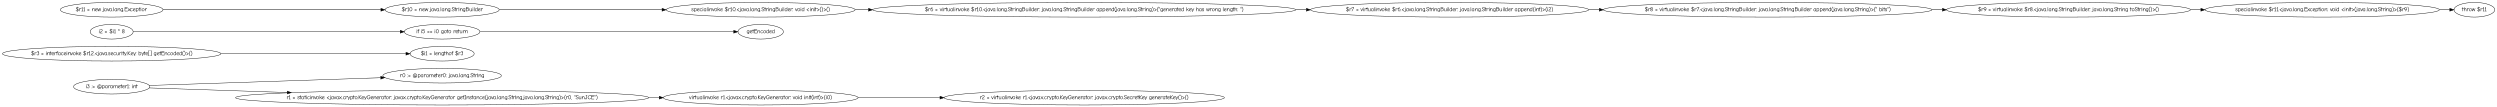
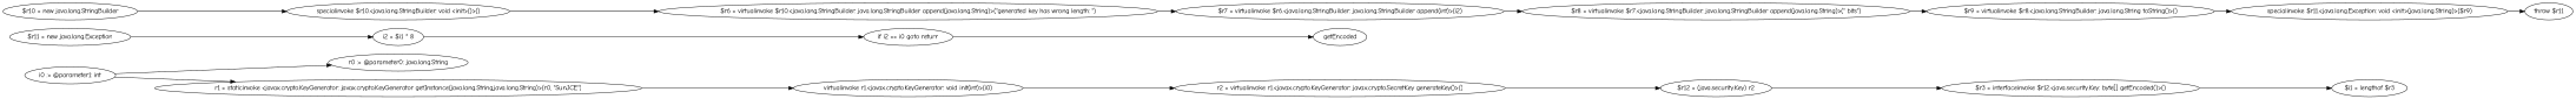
  digraph {
    fontname="Comic Neue"
    rankdir=LR
    node [fontname="Comic Neue"]
    edge [fontname="Comic Neue"]
-   "i0 := @parameter1: int" [label="i3 := @parameter1: int"]
+   "i0 := @parameter1: int"
    "r0 := @parameter0: java.lang.String"
    "r1 = staticinvoke <javax.crypto.KeyGenerator: javax.crypto.KeyGenerator getInstance(java.lang.String,java.lang.String)>(r0, \"SunJCE\")"
    "virtualinvoke r1.<javax.crypto.KeyGenerator: void init(int)>(i0)"
    "r2 = virtualinvoke r1.<javax.crypto.KeyGenerator: javax.crypto.SecretKey generateKey()>()"
+   "$r12 = (java.security.Key) r2"
    "$r3 = interfaceinvoke $r12.<java.security.Key: byte[] getEncoded()>()"
    "$i1 = lengthof $r3"
    "i2 = $i1 * 8"
-   "if i2 == i0 goto return" [label="if i5 == i0 goto return"]
+   "if i2 == i0 goto return"
    n11 [label=getEncoded]
    "$r11 = new java.lang.Exception"
    "$r10 = new java.lang.StringBuilder"
    "specialinvoke $r10.<java.lang.StringBuilder: void <init>()>()"
    "$r6 = virtualinvoke $r10.<java.lang.StringBuilder: java.lang.StringBuilder append(java.lang.String)>(\"generated key has wrong length: \")"
    "$r7 = virtualinvoke $r6.<java.lang.StringBuilder: java.lang.StringBuilder append(int)>(i2)"
    "$r8 = virtualinvoke $r7.<java.lang.StringBuilder: java.lang.StringBuilder append(java.lang.String)>(\" bits\")"
    "$r9 = virtualinvoke $r8.<java.lang.StringBuilder: java.lang.String toString()>()"
    "specialinvoke $r11.<java.lang.Exception: void <init>(java.lang.String)>($r9)"
    "throw $r11"
    "i0 := @parameter1: int" -> "r0 := @parameter0: java.lang.String"
    "i0 := @parameter1: int" -> "r1 = staticinvoke <javax.crypto.KeyGenerator: javax.crypto.KeyGenerator getInstance(java.lang.String,java.lang.String)>(r0, \"SunJCE\")"
    "r1 = staticinvoke <javax.crypto.KeyGenerator: javax.crypto.KeyGenerator getInstance(java.lang.String,java.lang.String)>(r0, \"SunJCE\")" -> "virtualinvoke r1.<javax.crypto.KeyGenerator: void init(int)>(i0)"
    "virtualinvoke r1.<javax.crypto.KeyGenerator: void init(int)>(i0)" -> "r2 = virtualinvoke r1.<javax.crypto.KeyGenerator: javax.crypto.SecretKey generateKey()>()"
+   "r2 = virtualinvoke r1.<javax.crypto.KeyGenerator: javax.crypto.SecretKey generateKey()>()" -> "$r12 = (java.security.Key) r2"
+   "$r12 = (java.security.Key) r2" -> "$r3 = interfaceinvoke $r12.<java.security.Key: byte[] getEncoded()>()"
    "$r3 = interfaceinvoke $r12.<java.security.Key: byte[] getEncoded()>()" -> "$i1 = lengthof $r3"
    "i2 = $i1 * 8" -> "if i2 == i0 goto return"
    "if i2 == i0 goto return" -> n11
-   "$r11 = new java.lang.Exception" -> "$r10 = new java.lang.StringBuilder"
+   "$r11 = new java.lang.Exception" -> "i2 = $i1 * 8"
    "$r10 = new java.lang.StringBuilder" -> "specialinvoke $r10.<java.lang.StringBuilder: void <init>()>()"
    "specialinvoke $r10.<java.lang.StringBuilder: void <init>()>()" -> "$r6 = virtualinvoke $r10.<java.lang.StringBuilder: java.lang.StringBuilder append(java.lang.String)>(\"generated key has wrong length: \")"
    "$r6 = virtualinvoke $r10.<java.lang.StringBuilder: java.lang.StringBuilder append(java.lang.String)>(\"generated key has wrong length: \")" -> "$r7 = virtualinvoke $r6.<java.lang.StringBuilder: java.lang.StringBuilder append(int)>(i2)"
    "$r7 = virtualinvoke $r6.<java.lang.StringBuilder: java.lang.StringBuilder append(int)>(i2)" -> "$r8 = virtualinvoke $r7.<java.lang.StringBuilder: java.lang.StringBuilder append(java.lang.String)>(\" bits\")"
    "$r8 = virtualinvoke $r7.<java.lang.StringBuilder: java.lang.StringBuilder append(java.lang.String)>(\" bits\")" -> "$r9 = virtualinvoke $r8.<java.lang.StringBuilder: java.lang.String toString()>()"
    "$r9 = virtualinvoke $r8.<java.lang.StringBuilder: java.lang.String toString()>()" -> "specialinvoke $r11.<java.lang.Exception: void <init>(java.lang.String)>($r9)"
    "specialinvoke $r11.<java.lang.Exception: void <init>(java.lang.String)>($r9)" -> "throw $r11"
  }
